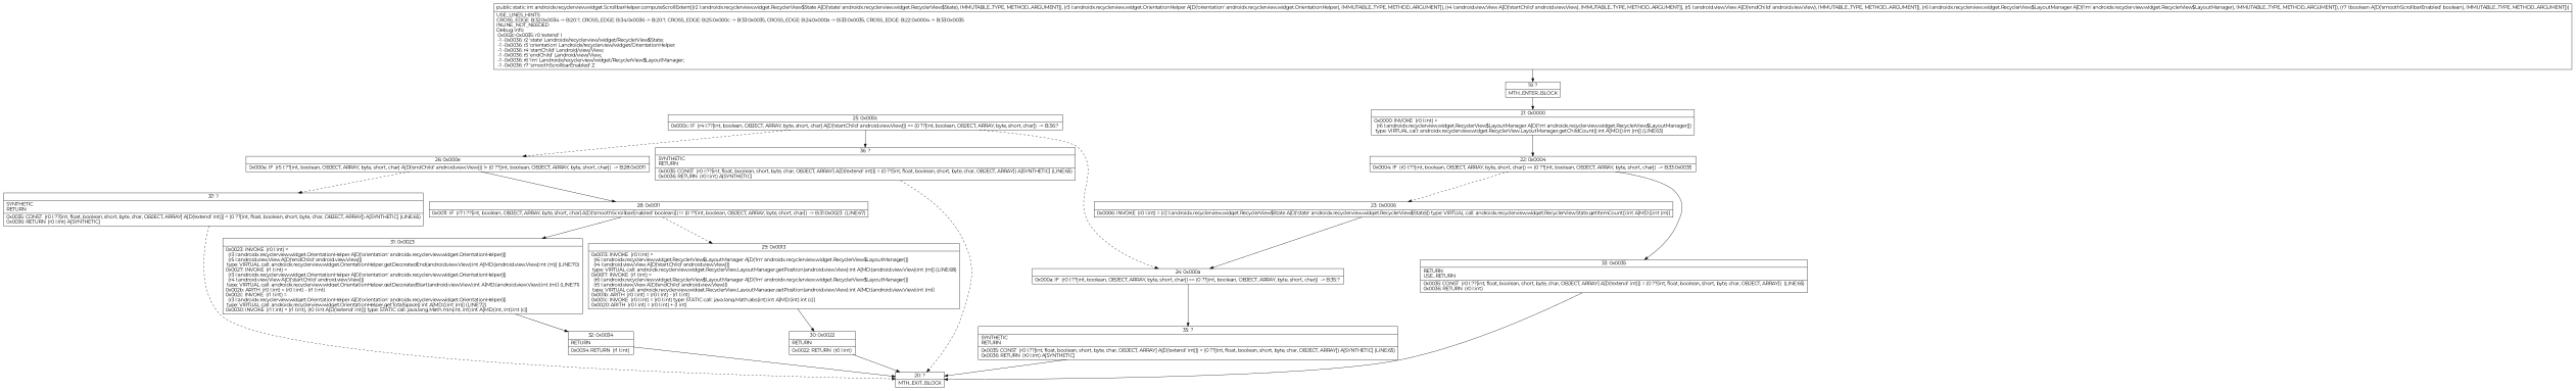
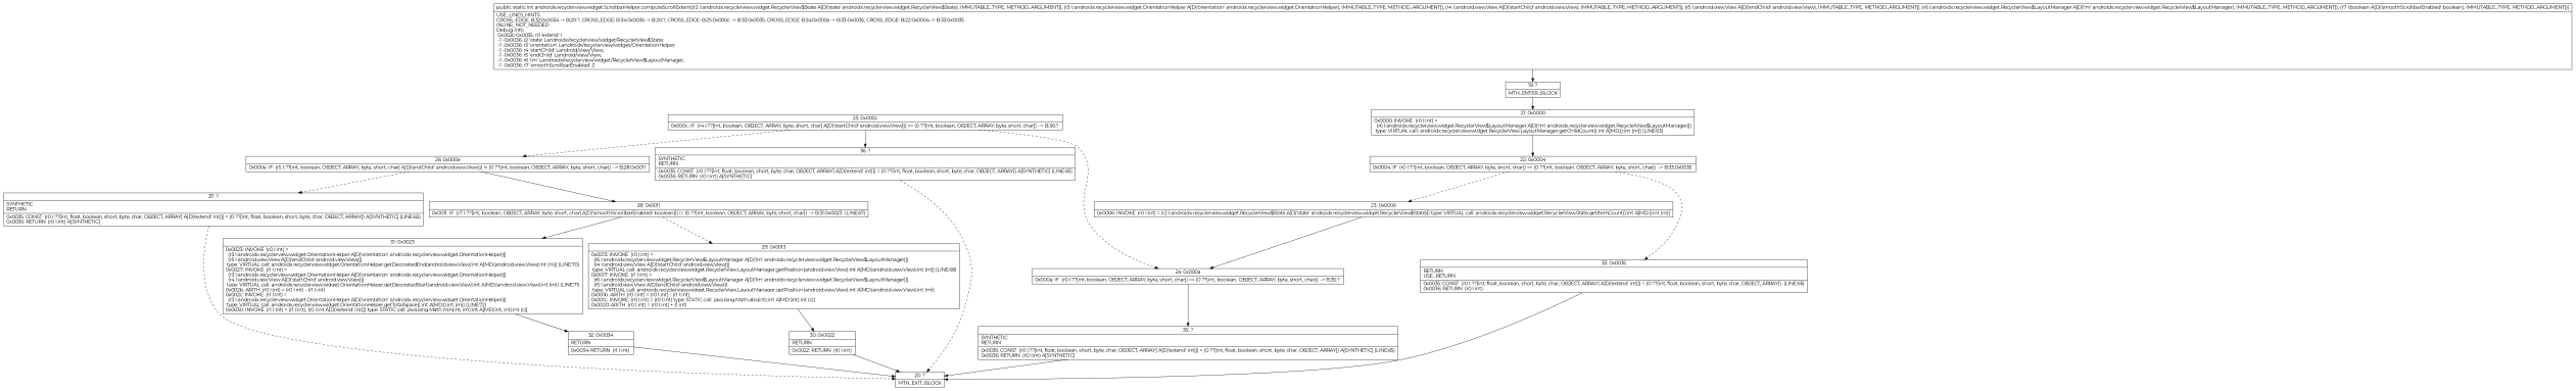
  digraph {
    fontname=Montserrat
    node [fontname=Montserrat shape=record]
    edge [fontname=Montserrat]
    n1 [label="{19\:\ ?|MTH_ENTER_BLOCK\l}"]
    n2 [label="{21\:\ 0x0000|0x0000: INVOKE  (r0 I:int) = \l  (r6 I:androidx.recyclerview.widget.RecyclerView$LayoutManager A[D('lm' androidx.recyclerview.widget.RecyclerView$LayoutManager)])\l type: VIRTUAL call: androidx.recyclerview.widget.RecyclerView.LayoutManager.getChildCount():int A[MD:():int (m)] (LINE:63)\l}"]
    n3 [label="{22\:\ 0x0004|0x0004: IF  (r0 I:??[int, boolean, OBJECT, ARRAY, byte, short, char]) == (0 ??[int, boolean, OBJECT, ARRAY, byte, short, char])  \-\> B:33:0x0035 \l}"]
    n4 [label="{23\:\ 0x0006|0x0006: INVOKE  (r0 I:int) = (r2 I:androidx.recyclerview.widget.RecyclerView$State A[D('state' androidx.recyclerview.widget.RecyclerView$State)]) type: VIRTUAL call: androidx.recyclerview.widget.RecyclerView.State.getItemCount():int A[MD:():int (m)]\l}"]
    n5 [label="{33\:\ 0x0035|RETURN\lUSE_RETURN\l|0x0035: CONST  (r0 I:??[int, float, boolean, short, byte, char, OBJECT, ARRAY] A[D('extend' int)]) = (0 ??[int, float, boolean, short, byte, char, OBJECT, ARRAY])  (LINE:65)\l0x0036: RETURN  (r0 I:int) \l}"]
    n6 [label="{24\:\ 0x000a|0x000a: IF  (r0 I:??[int, boolean, OBJECT, ARRAY, byte, short, char]) == (0 ??[int, boolean, OBJECT, ARRAY, byte, short, char])  \-\> B:35:? \l}"]
    n7 [label="{20\:\ ?|MTH_EXIT_BLOCK\l}"]
    n8 [label="{35\:\ ?|SYNTHETIC\lRETURN\l|0x0035: CONST  (r0 I:??[int, float, boolean, short, byte, char, OBJECT, ARRAY] A[D('extend' int)]) = (0 ??[int, float, boolean, short, byte, char, OBJECT, ARRAY]) A[SYNTHETIC] (LINE:65)\l0x0036: RETURN  (r0 I:int) A[SYNTHETIC]\l}"]
    n9 [label="{25\:\ 0x000c|0x000c: IF  (r4 I:??[int, boolean, OBJECT, ARRAY, byte, short, char] A[D('startChild' android.view.View)]) == (0 ??[int, boolean, OBJECT, ARRAY, byte, short, char])  \-\> B:36:? \l}"]
    n10 [label="{26\:\ 0x000e|0x000e: IF  (r5 I:??[int, boolean, OBJECT, ARRAY, byte, short, char] A[D('endChild' android.view.View)]) != (0 ??[int, boolean, OBJECT, ARRAY, byte, short, char])  \-\> B:28:0x0011 \l}"]
    n11 [label="{36\:\ ?|SYNTHETIC\lRETURN\l|0x0035: CONST  (r0 I:??[int, float, boolean, short, byte, char, OBJECT, ARRAY] A[D('extend' int)]) = (0 ??[int, float, boolean, short, byte, char, OBJECT, ARRAY]) A[SYNTHETIC] (LINE:65)\l0x0036: RETURN  (r0 I:int) A[SYNTHETIC]\l}"]
    n12 [label="{28\:\ 0x0011|0x0011: IF  (r7 I:??[int, boolean, OBJECT, ARRAY, byte, short, char] A[D('smoothScrollbarEnabled' boolean)]) != (0 ??[int, boolean, OBJECT, ARRAY, byte, short, char])  \-\> B:31:0x0023  (LINE:67)\l}"]
    n13 [label="{37\:\ ?|SYNTHETIC\lRETURN\l|0x0035: CONST  (r0 I:??[int, float, boolean, short, byte, char, OBJECT, ARRAY] A[D('extend' int)]) = (0 ??[int, float, boolean, short, byte, char, OBJECT, ARRAY]) A[SYNTHETIC] (LINE:65)\l0x0036: RETURN  (r0 I:int) A[SYNTHETIC]\l}"]
-   n14 [label="{29\:\ 0x0013|0x0013: INVOKE  (r0 I:int) = \l  (r6 I:androidx.recyclerview.widget.RecyclerView$LayoutManager A[D('lm' androidx.recyclerview.widget.RecyclerView$LayoutManager)])\l  (r4 I:android.view.View A[D('startChild' android.view.View)])\l type: VIRTUAL call: androidx.recyclerview.widget.RecyclerView.LayoutManager.getPosition(android.view.View):int A[MD:(android.view.View):int (m)] (LINE:68)\l0x0617: INVOKE  (r1 I:int) = \l  (r6 I:androidx.recyclerview.widget.RecyclerView$LayoutManager A[D('lm' androidx.recyclerview.widget.RecyclerView$LayoutManager)])\l  (r5 I:android.view.View A[D('endChild' android.view.View)])\l type: VIRTUAL call: androidx.recyclerview.widget.RecyclerView.LayoutManager.getPosition(android.view.View):int A[MD:(android.view.View):int (m)]\l0x001b: ARITH  (r0 I:int) = (r0 I:int) \- (r1 I:int) \l0x001c: INVOKE  (r0 I:int) = (r0 I:int) type: STATIC call: java.lang.Math.abs(int):int A[MD:(int):int (c)]\l0x0020: ARITH  (r0 I:int) = (r0 I:int) + (1 int) \l}"]
+   n14 [label="{29\:\ 0x0013|0x0013: INVOKE  (r0 I:int) = \l  (r6 I:androidx.recyclerview.widget.RecyclerView$LayoutManager A[D('lm' androidx.recyclerview.widget.RecyclerView$LayoutManager)])\l  (r4 I:android.view.View A[D('startChild' android.view.View)])\l type: VIRTUAL call: androidx.recyclerview.widget.RecyclerView.LayoutManager.getPosition(android.view.View):int A[MD:(android.view.View):int (m)] (LINE:68)\l0x0017: INVOKE  (r1 I:int) = \l  (r6 I:androidx.recyclerview.widget.RecyclerView$LayoutManager A[D('lm' androidx.recyclerview.widget.RecyclerView$LayoutManager)])\l  (r5 I:android.view.View A[D('endChild' android.view.View)])\l type: VIRTUAL call: androidx.recyclerview.widget.RecyclerView.LayoutManager.getPosition(android.view.View):int A[MD:(android.view.View):int (m)]\l0x001b: ARITH  (r0 I:int) = (r0 I:int) \- (r1 I:int) \l0x001c: INVOKE  (r0 I:int) = (r0 I:int) type: STATIC call: java.lang.Math.abs(int):int A[MD:(int):int (c)]\l0x0020: ARITH  (r0 I:int) = (r0 I:int) + (1 int) \l}"]
    n15 [label="{31\:\ 0x0023|0x0023: INVOKE  (r0 I:int) = \l  (r3 I:androidx.recyclerview.widget.OrientationHelper A[D('orientation' androidx.recyclerview.widget.OrientationHelper)])\l  (r5 I:android.view.View A[D('endChild' android.view.View)])\l type: VIRTUAL call: androidx.recyclerview.widget.OrientationHelper.getDecoratedEnd(android.view.View):int A[MD:(android.view.View):int (m)] (LINE:70)\l0x0027: INVOKE  (r1 I:int) = \l  (r3 I:androidx.recyclerview.widget.OrientationHelper A[D('orientation' androidx.recyclerview.widget.OrientationHelper)])\l  (r4 I:android.view.View A[D('startChild' android.view.View)])\l type: VIRTUAL call: androidx.recyclerview.widget.OrientationHelper.getDecoratedStart(android.view.View):int A[MD:(android.view.View):int (m)] (LINE:71)\l0x002b: ARITH  (r0 I:int) = (r0 I:int) \- (r1 I:int) \l0x002c: INVOKE  (r1 I:int) = \l  (r3 I:androidx.recyclerview.widget.OrientationHelper A[D('orientation' androidx.recyclerview.widget.OrientationHelper)])\l type: VIRTUAL call: androidx.recyclerview.widget.OrientationHelper.getTotalSpace():int A[MD:():int (m)] (LINE:72)\l0x0030: INVOKE  (r1 I:int) = (r1 I:int), (r0 I:int A[D('extend' int)]) type: STATIC call: java.lang.Math.min(int, int):int A[MD:(int, int):int (c)]\l}"]
    n16 [label="{30\:\ 0x0022|RETURN\l|0x0022: RETURN  (r0 I:int) \l}"]
    n17 [label="{32\:\ 0x0034|RETURN\l|0x0034: RETURN  (r1 I:int) \l}"]
    n18 [label="{public static int androidx.recyclerview.widget.ScrollbarHelper.computeScrollExtent((r2 I:androidx.recyclerview.widget.RecyclerView$State A[D('state' androidx.recyclerview.widget.RecyclerView$State), IMMUTABLE_TYPE, METHOD_ARGUMENT]), (r3 I:androidx.recyclerview.widget.OrientationHelper A[D('orientation' androidx.recyclerview.widget.OrientationHelper), IMMUTABLE_TYPE, METHOD_ARGUMENT]), (r4 I:android.view.View A[D('startChild' android.view.View), IMMUTABLE_TYPE, METHOD_ARGUMENT]), (r5 I:android.view.View A[D('endChild' android.view.View), IMMUTABLE_TYPE, METHOD_ARGUMENT]), (r6 I:androidx.recyclerview.widget.RecyclerView$LayoutManager A[D('lm' androidx.recyclerview.widget.RecyclerView$LayoutManager), IMMUTABLE_TYPE, METHOD_ARGUMENT]), (r7 I:boolean A[D('smoothScrollbarEnabled' boolean), IMMUTABLE_TYPE, METHOD_ARGUMENT]))  | USE_LINES_HINTS\lCROSS_EDGE: B:32:0x0034 \-\> B:20:?, CROSS_EDGE: B:34:0x0036 \-\> B:20:?, CROSS_EDGE: B:25:0x000c \-\> B:33:0x0035, CROSS_EDGE: B:24:0x000a \-\> B:33:0x0035, CROSS_EDGE: B:22:0x0004 \-\> B:33:0x0035\lINLINE_NOT_NEEDED\lDebug Info:\l  0x002c\-0x0035: r0 'extend' I\l  \-1 \-0x0036: r2 'state' Landroidx\/recyclerview\/widget\/RecyclerView$State;\l  \-1 \-0x0036: r3 'orientation' Landroidx\/recyclerview\/widget\/OrientationHelper;\l  \-1 \-0x0036: r4 'startChild' Landroid\/view\/View;\l  \-1 \-0x0036: r5 'endChild' Landroid\/view\/View;\l  \-1 \-0x0036: r6 'lm' Landroidx\/recyclerview\/widget\/RecyclerView$LayoutManager;\l  \-1 \-0x0036: r7 'smoothScrollbarEnabled' Z\l}"]
    n1 -> n2
    n2 -> n3
    n3 -> n4 [style=dashed]
-   n3 -> n5
+   n3 -> n5 [style=dashed]
    n4 -> n6
    n5 -> n7
    n6 -> n8
    n8 -> n7
    n9 -> n6 [style=dashed]
    n9 -> n10 [style=dashed]
    n9 -> n11
    n10 -> n12
    n10 -> n13 [style=dashed]
    n11 -> n7 [style=dashed]
    n12 -> n14 [style=dashed]
    n12 -> n15
    n13 -> n7 [style=dashed]
    n14 -> n16
    n15 -> n17
    n16 -> n7
    n17 -> n7
    n18 -> n1
  }
